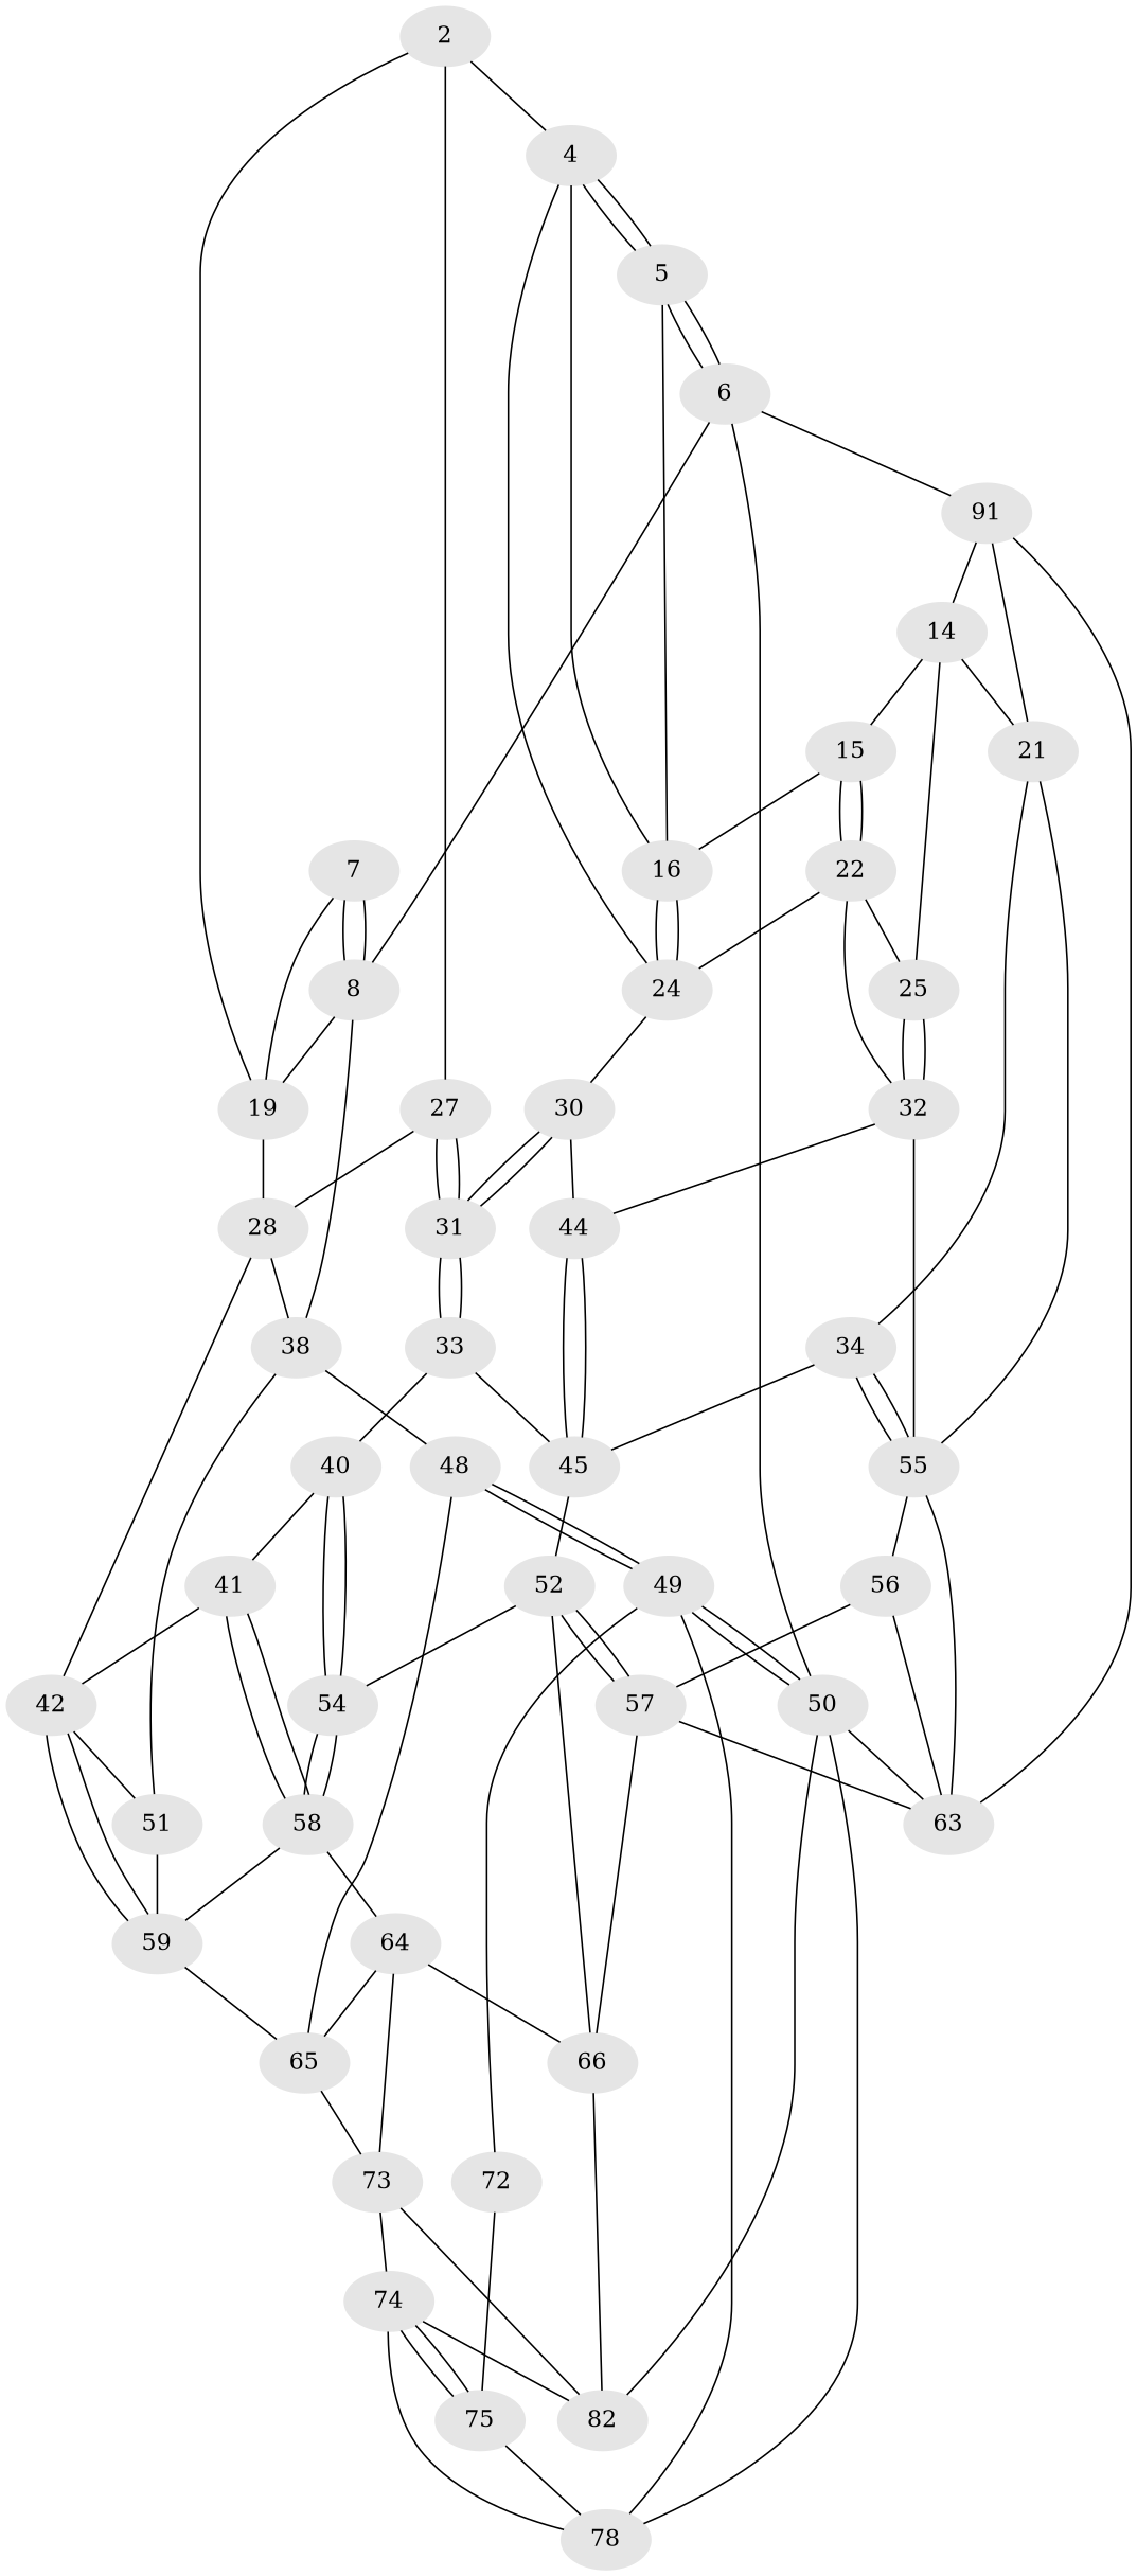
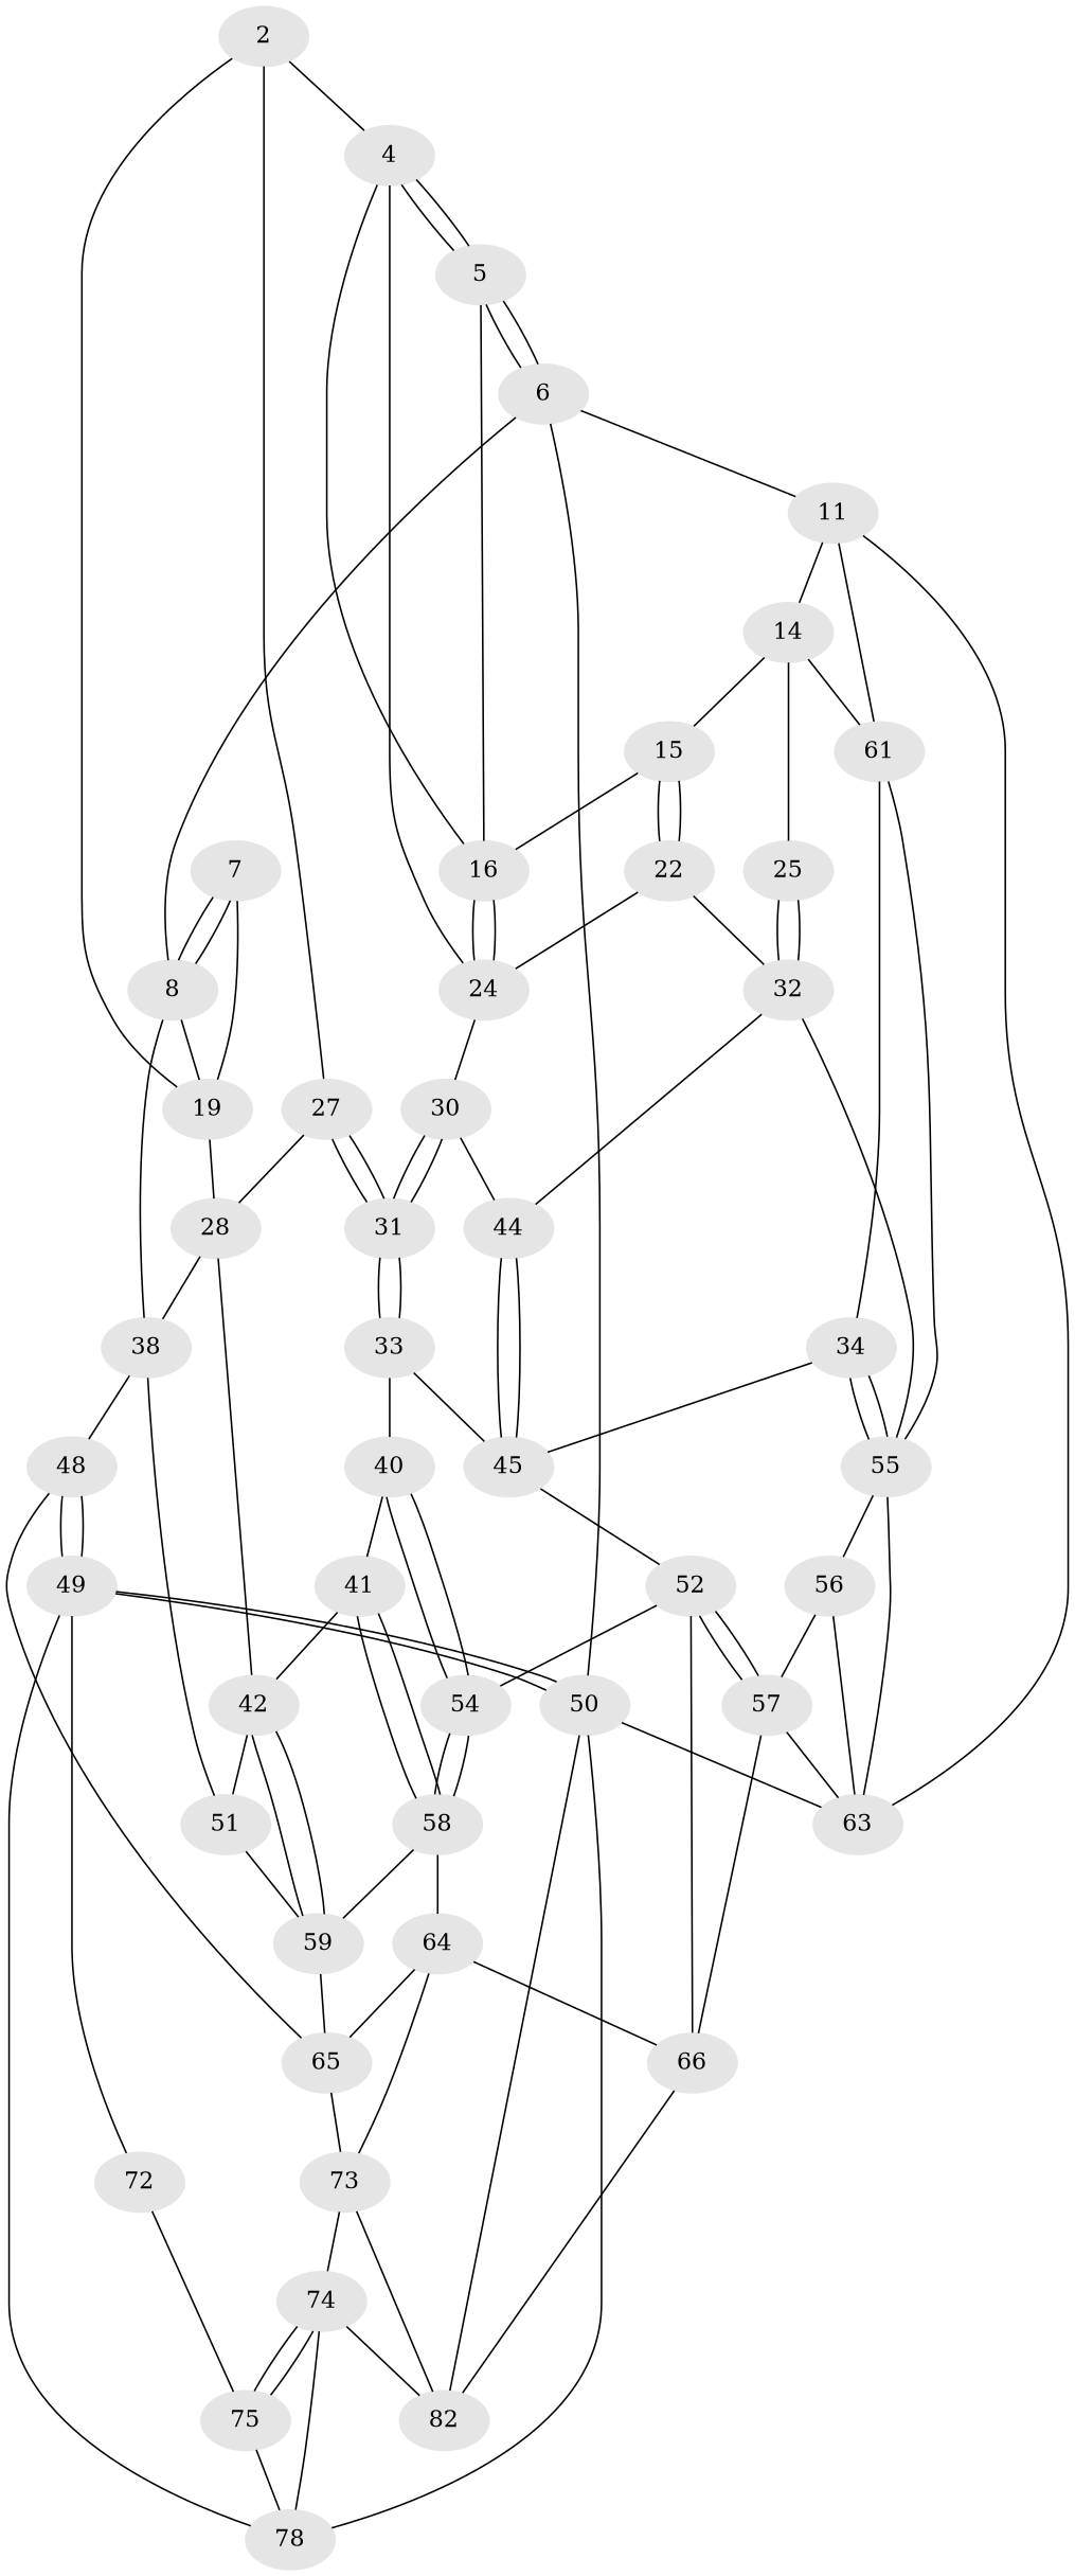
  graph {
    node [color=gray90 style=filled]
    2 [super="+3"]
    4 [super="+18"]
    19 [super="+26"]
    27
    7
    8 [super="+9"]
    5 [super="+13"]
    16 [super="+17"]
    24 [super="+29"]
    28 [super="+37"]
    31
    6 [super="+10"]
    30
-   11 [super="+12" label=91]
+   11 [super="+12"]
    50 [super="+84"]
    38 [super="+47"]
    14 [super="+20"]
-   21 [super="+33"]
+   21 [super="+33" label=61]
    63 [super="+70"]
    78 [super="+81"]
    82 [super="+83"]
    48 [super="+69"]
    51
    15
    25
    34 [super="+35"]
    55 [super="+62"]
    22 [super="+23"]
    32 [super="+36"]
    42 [super="+43"]
    45 [super="+46"]
    56
    44
    n34 [label=33]
    59 [super="+60"]
    40
    52 [super="+53"]
    49 [super="+71"]
    65 [super="+68"]
    41
    54
    58 [super="+61"]
    64 [super="+67"]
    57 [super="+76"]
    66 [super="+77"]
    72
    73 [super="+79"]
    75
    74 [super="+80"]
    2 -- 4
    2 -- 19
    2 -- 27
    4 -- 5
    4 -- 5
    4 -- 16
    4 -- 24
    19 -- 28
    27 -- 28
    27 -- 31
    27 -- 31
    7 -- 19
    7 -- 8
    7 -- 8
    8 -- 19
    8 -- 38
    5 -- 16
    5 -- 6
    5 -- 6
    16 -- 24
    16 -- 24
    24 -- 30
    28 -- 38
    28 -- 42
    31 -- n34
    31 -- n34
    6 -- 8
    6 -- 11
    6 -- 50
    30 -- 31
    30 -- 31
    30 -- 44
    11 -- 14
    11 -- 21
    11 -- 63
    50 -- 63
    50 -- 78
    50 -- 82
    38 -- 48
    38 -- 51
    14 -- 21
    14 -- 15
    14 -- 25
    21 -- 34
    21 -- 55
    48 -- 49
    48 -- 49
    48 -- 65
    51 -- 59
    15 -- 16
    15 -- 22
    15 -- 22
    25 -- 32
    25 -- 32
    34 -- 55
    34 -- 55
    34 -- 45
    55 -- 63
    55 -- 56
    22 -- 24
-   22 -- 25
    22 -- 32
    32 -- 55
    32 -- 44
    42 -- 51
    42 -- 59
    42 -- 59
    45 -- 52
    56 -- 63
    56 -- 57
    44 -- 45
    44 -- 45
    n34 -- 45
    n34 -- 40
    59 -- 65
    40 -- 41
    40 -- 54
    40 -- 54
    52 -- 54
    52 -- 57
    52 -- 57
    52 -- 66
    49 -- 50
    49 -- 50
    49 -- 78
    49 -- 72
    65 -- 73
    41 -- 42
    41 -- 58
    41 -- 58
    54 -- 58
    54 -- 58
    58 -- 59
    58 -- 64
    64 -- 65
    64 -- 66
    64 -- 73
    57 -- 63
    57 -- 66
    66 -- 82
    72 -- 75
    73 -- 82
    73 -- 74
    75 -- 78
    74 -- 78
    74 -- 82
    74 -- 75
    74 -- 75
  }
